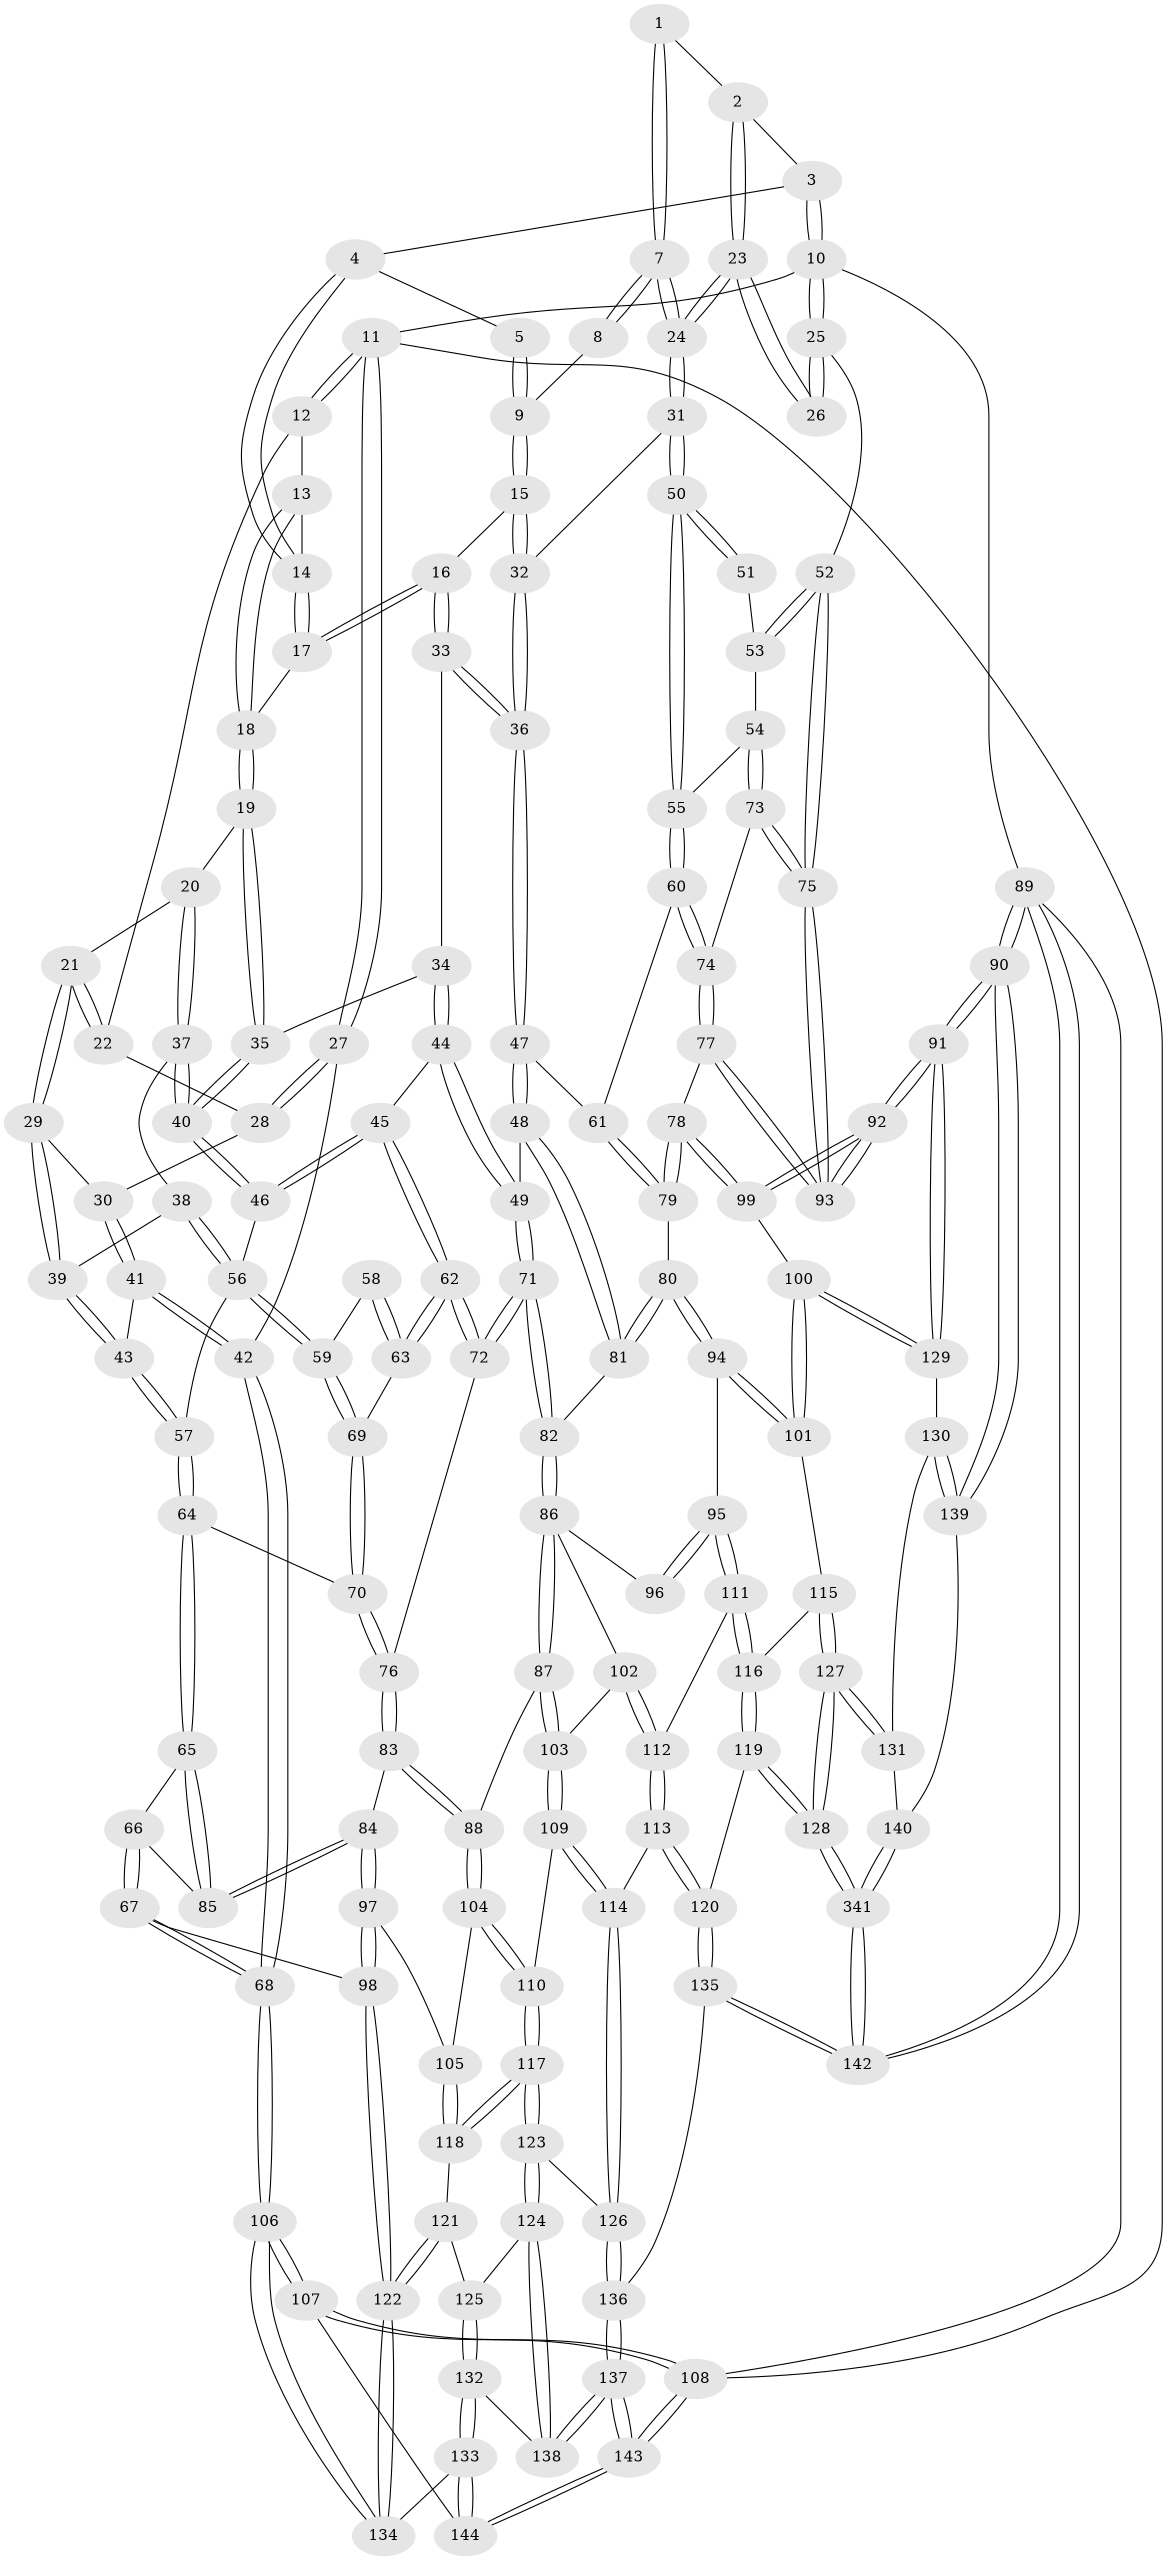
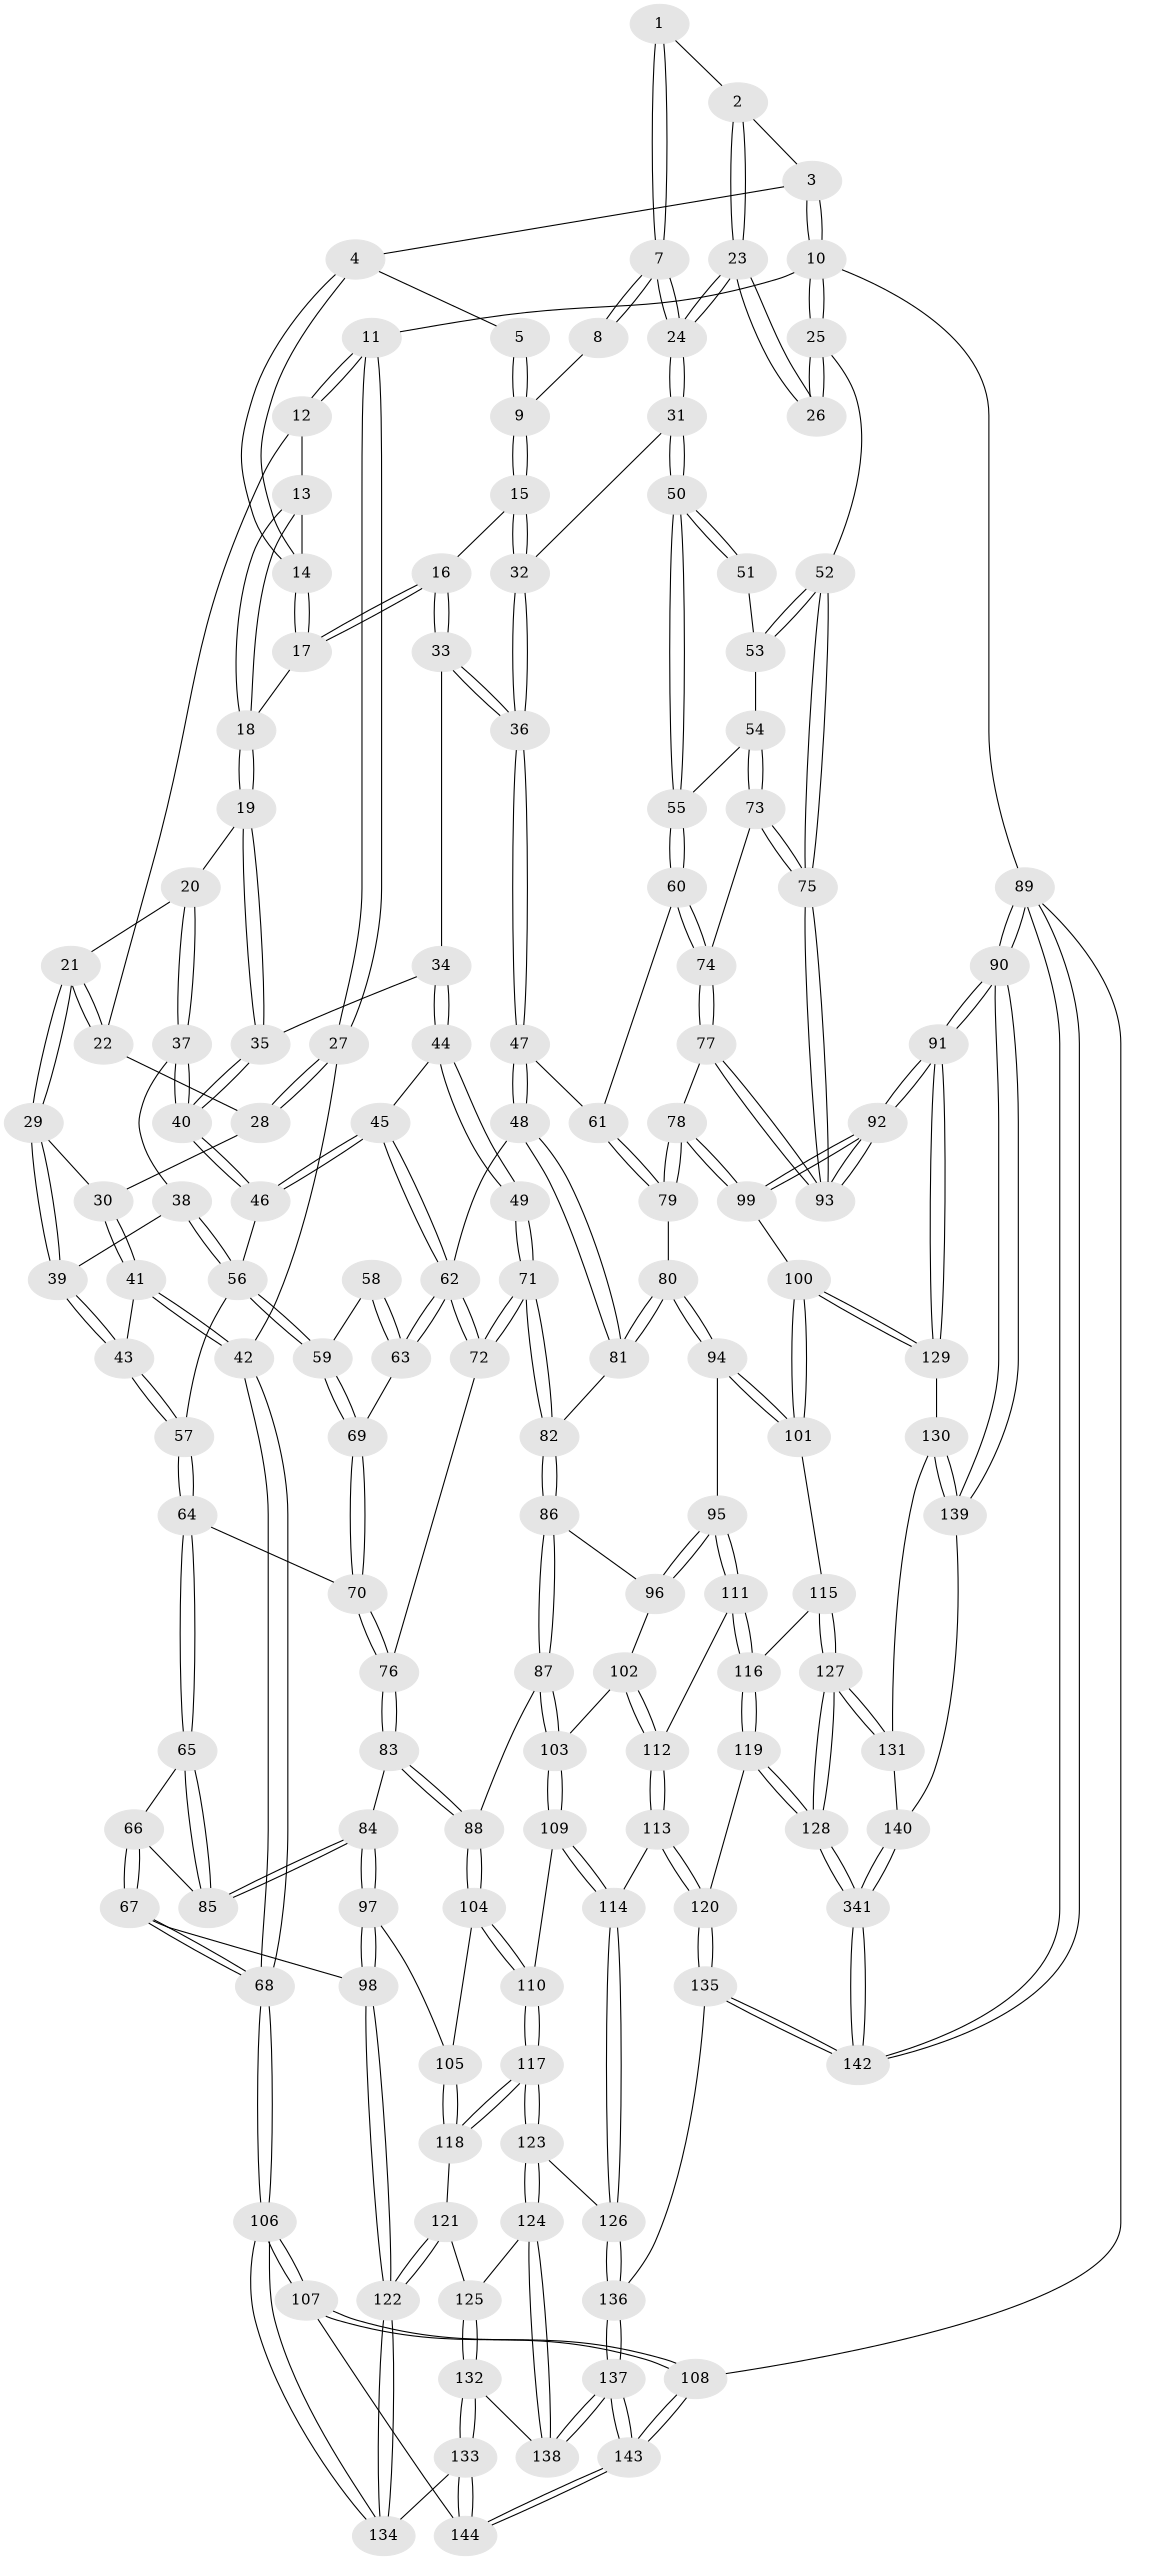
  graph {
    node [color=gray90 style=filled]
    1
    2
    7
    3
    23
    8
    24
    4
    10
    26
    5
    14
    11
    25
    89
    9
    17
    15
    31
    16
    32
    12
    27
    108
    52
    90
    142
    13
    22
    28
    42
    143
    18
    19
    33
    36
    34
    20
    35
    21
    37
    40
    29
    38
    30
    39
    50
    53
    75
    68
    41
    43
    51
    55
    47
    44
    45
    49
    46
    48
    61
    56
    57
    59
    106
    64
    62
    71
    63
    72
    58
    81
    79
    82
    60
    54
    93
    73
    74
    69
    65
    70
    77
    80
    76
    66
    85
    67
    98
    122
    107
    134
    83
    86
    78
    84
    88
    99
    100
    94
    95
    101
    87
    96
    97
    104
    105
    103
    102
    109
    110
    91
    139
    92
    129
    140
    130
    111
    115
    112
    116
    118
    127
    113
    114
    117
    121
    144
    126
    123
    119
    120
    135
    136
    128
    131
    124
    125
    n139 [label=341]
    132
    138
    133
    137
    1 -- 2
    1 -- 7
    1 -- 7
    2 -- 3
    2 -- 23
    2 -- 23
    7 -- 8
    7 -- 8
    7 -- 24
    7 -- 24
    3 -- 4
    3 -- 10
    3 -- 10
    23 -- 24
    23 -- 24
    23 -- 26
    23 -- 26
    8 -- 9
    24 -- 31
    24 -- 31
    4 -- 5
    4 -- 14
    4 -- 14
    10 -- 11
    10 -- 25
    10 -- 25
    10 -- 89
    5 -- 9
    5 -- 9
    14 -- 17
    14 -- 17
    11 -- 12
    11 -- 12
    11 -- 27
    11 -- 27
-   11 -- 108
    25 -- 26
    25 -- 26
    25 -- 52
    89 -- 108
    89 -- 90
    89 -- 90
    89 -- 142
    89 -- 142
    9 -- 15
    9 -- 15
    17 -- 18
    15 -- 16
    15 -- 32
    15 -- 32
    31 -- 32
    31 -- 50
    31 -- 50
    16 -- 17
    16 -- 17
    16 -- 33
    16 -- 33
    32 -- 36
    32 -- 36
    12 -- 13
    12 -- 22
    27 -- 28
    27 -- 28
    27 -- 42
    108 -- 143
    108 -- 143
    52 -- 53
    52 -- 53
    52 -- 75
    52 -- 75
    90 -- 91
    90 -- 91
    90 -- 139
    90 -- 139
    13 -- 14
    13 -- 18
    13 -- 18
    22 -- 28
    28 -- 30
    42 -- 68
    42 -- 68
    143 -- 144
    143 -- 144
    18 -- 19
    18 -- 19
    19 -- 20
    19 -- 35
    19 -- 35
    33 -- 36
    33 -- 36
    33 -- 34
    36 -- 47
    36 -- 47
    34 -- 35
    34 -- 44
    34 -- 44
    20 -- 21
    20 -- 37
    20 -- 37
    35 -- 40
    35 -- 40
    21 -- 22
    21 -- 22
    21 -- 29
    21 -- 29
    37 -- 40
    37 -- 40
    37 -- 38
    40 -- 46
    40 -- 46
    29 -- 30
    29 -- 39
    29 -- 39
    38 -- 39
    38 -- 56
    38 -- 56
    30 -- 41
    30 -- 41
    39 -- 43
    39 -- 43
    50 -- 51
    50 -- 51
    50 -- 55
    50 -- 55
    53 -- 54
    75 -- 93
    75 -- 93
    68 -- 106
    68 -- 106
    41 -- 42
    41 -- 42
    41 -- 43
    43 -- 57
    43 -- 57
    51 -- 53
    55 -- 60
    55 -- 60
    47 -- 48
    47 -- 48
    47 -- 61
    44 -- 45
    44 -- 49
    44 -- 49
    45 -- 46
    45 -- 46
    45 -- 62
    45 -- 62
    49 -- 71
    49 -- 71
    46 -- 56
-   48 -- 49
+   48 -- 62
    48 -- 81
    48 -- 81
    61 -- 79
    61 -- 79
    56 -- 57
    56 -- 59
    56 -- 59
    57 -- 64
    57 -- 64
    59 -- 69
    59 -- 69
    106 -- 107
    106 -- 107
    106 -- 134
    106 -- 134
    64 -- 65
    64 -- 65
    64 -- 70
    62 -- 63
    62 -- 63
    62 -- 72
    62 -- 72
    71 -- 72
    71 -- 72
    71 -- 82
    71 -- 82
    63 -- 69
    72 -- 76
    58 -- 59
    58 -- 63
    58 -- 63
    81 -- 82
    79 -- 80
    82 -- 86
    82 -- 86
    60 -- 61
    60 -- 74
    60 -- 74
    54 -- 55
    54 -- 73
    54 -- 73
    73 -- 75
    73 -- 75
    73 -- 74
    74 -- 77
    74 -- 77
    69 -- 70
    69 -- 70
    65 -- 66
    65 -- 85
    65 -- 85
    70 -- 76
    70 -- 76
    77 -- 93
    77 -- 93
    77 -- 78
    80 -- 81
    80 -- 81
    80 -- 94
    80 -- 94
    76 -- 83
    76 -- 83
    66 -- 85
    66 -- 67
    66 -- 67
    67 -- 68
    67 -- 68
    67 -- 98
    98 -- 122
    98 -- 122
    122 -- 134
    122 -- 134
    107 -- 108
    107 -- 108
    107 -- 144
    83 -- 84
    83 -- 88
    83 -- 88
    86 -- 87
    86 -- 87
    86 -- 96
    78 -- 79
    78 -- 79
    78 -- 99
    78 -- 99
    84 -- 85
    84 -- 85
    84 -- 97
    84 -- 97
    88 -- 104
    88 -- 104
    99 -- 100
    100 -- 101
    100 -- 101
    100 -- 129
    100 -- 129
    94 -- 95
    94 -- 101
    94 -- 101
    95 -- 96
    95 -- 96
    95 -- 111
    95 -- 111
    101 -- 115
    87 -- 88
    87 -- 103
    87 -- 103
-   86 -- 102
+   96 -- 102
    97 -- 98
    97 -- 98
    97 -- 105
    104 -- 105
    104 -- 110
    104 -- 110
    105 -- 118
    105 -- 118
    103 -- 109
    103 -- 109
    102 -- 103
    102 -- 112
    102 -- 112
    109 -- 110
    109 -- 114
    109 -- 114
    110 -- 117
    110 -- 117
    91 -- 92
    91 -- 92
    91 -- 129
    91 -- 129
    139 -- 140
    92 -- 93
    92 -- 93
    92 -- 99
    92 -- 99
    129 -- 130
    140 -- n139
    140 -- n139
    130 -- 139
    130 -- 139
    130 -- 131
    111 -- 112
    111 -- 116
    111 -- 116
    115 -- 116
    115 -- 127
    115 -- 127
    112 -- 113
    112 -- 113
    116 -- 119
    116 -- 119
    118 -- 121
    127 -- 128
    127 -- 128
    127 -- 131
    127 -- 131
    113 -- 114
    113 -- 120
    113 -- 120
    114 -- 126
    114 -- 126
    117 -- 118
    117 -- 118
    117 -- 123
    117 -- 123
    121 -- 122
    121 -- 122
    121 -- 125
    126 -- 136
    126 -- 136
    123 -- 126
    123 -- 124
    123 -- 124
    119 -- 120
    119 -- 128
    119 -- 128
    120 -- 135
    120 -- 135
    135 -- 142
    135 -- 142
    135 -- 136
    136 -- 137
    136 -- 137
    128 -- n139
    128 -- n139
    131 -- 140
    124 -- 125
    124 -- 138
    124 -- 138
    125 -- 132
    125 -- 132
    n139 -- 142
    n139 -- 142
    132 -- 138
    132 -- 133
    132 -- 133
    133 -- 134
    133 -- 144
    133 -- 144
    137 -- 143
    137 -- 143
    137 -- 138
    137 -- 138
  }
